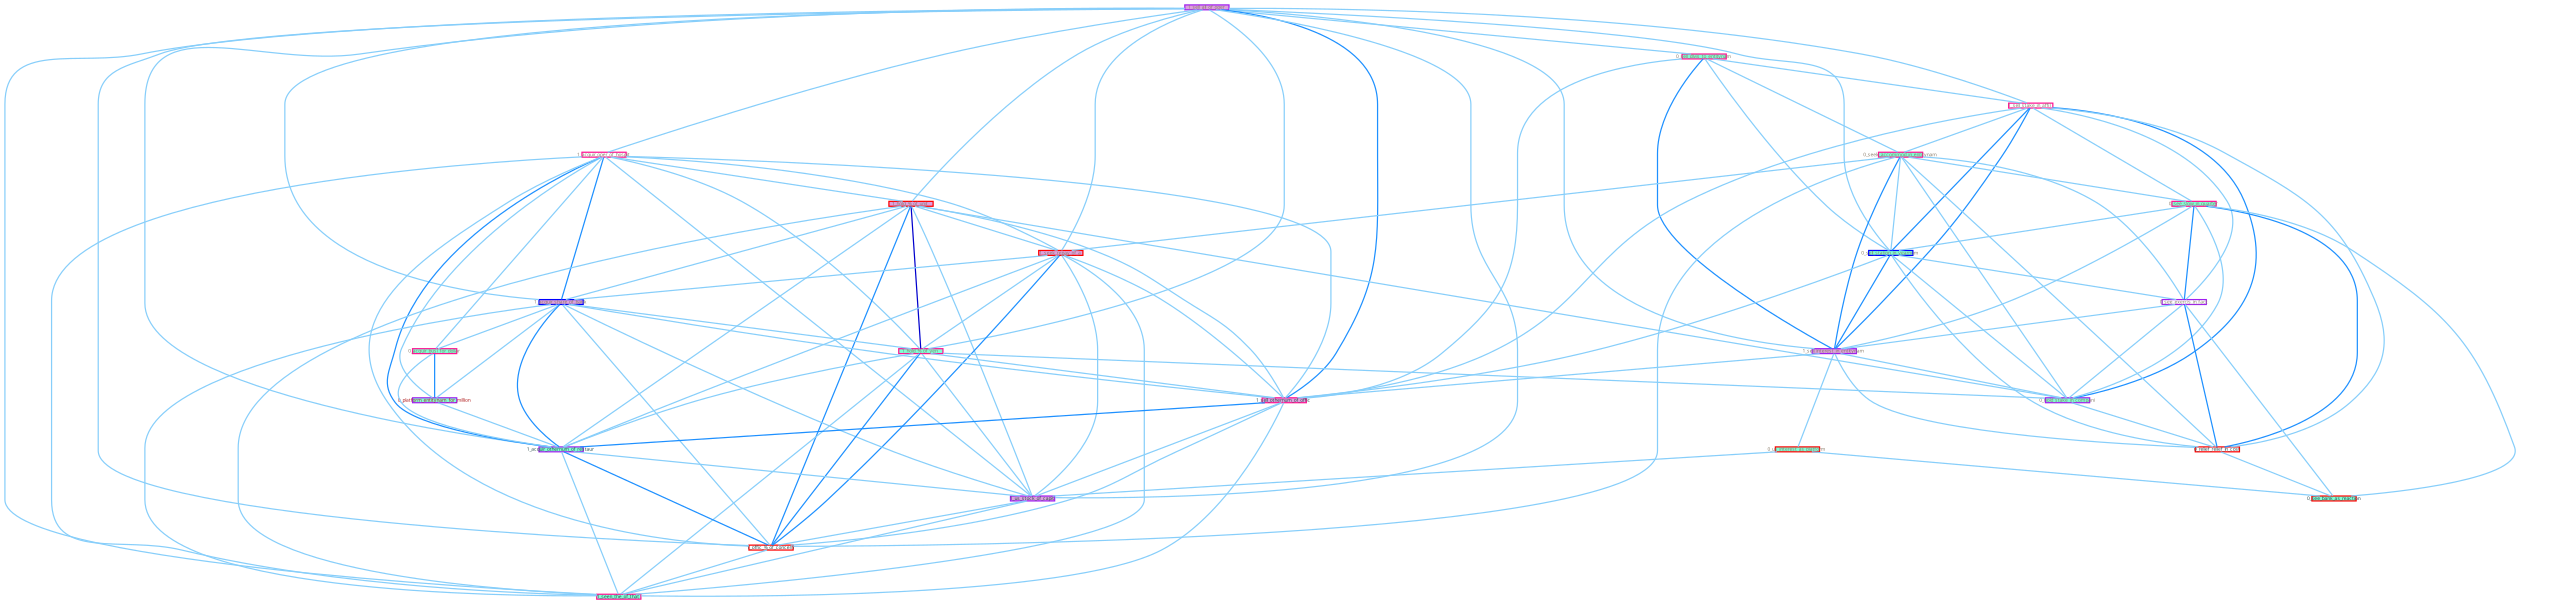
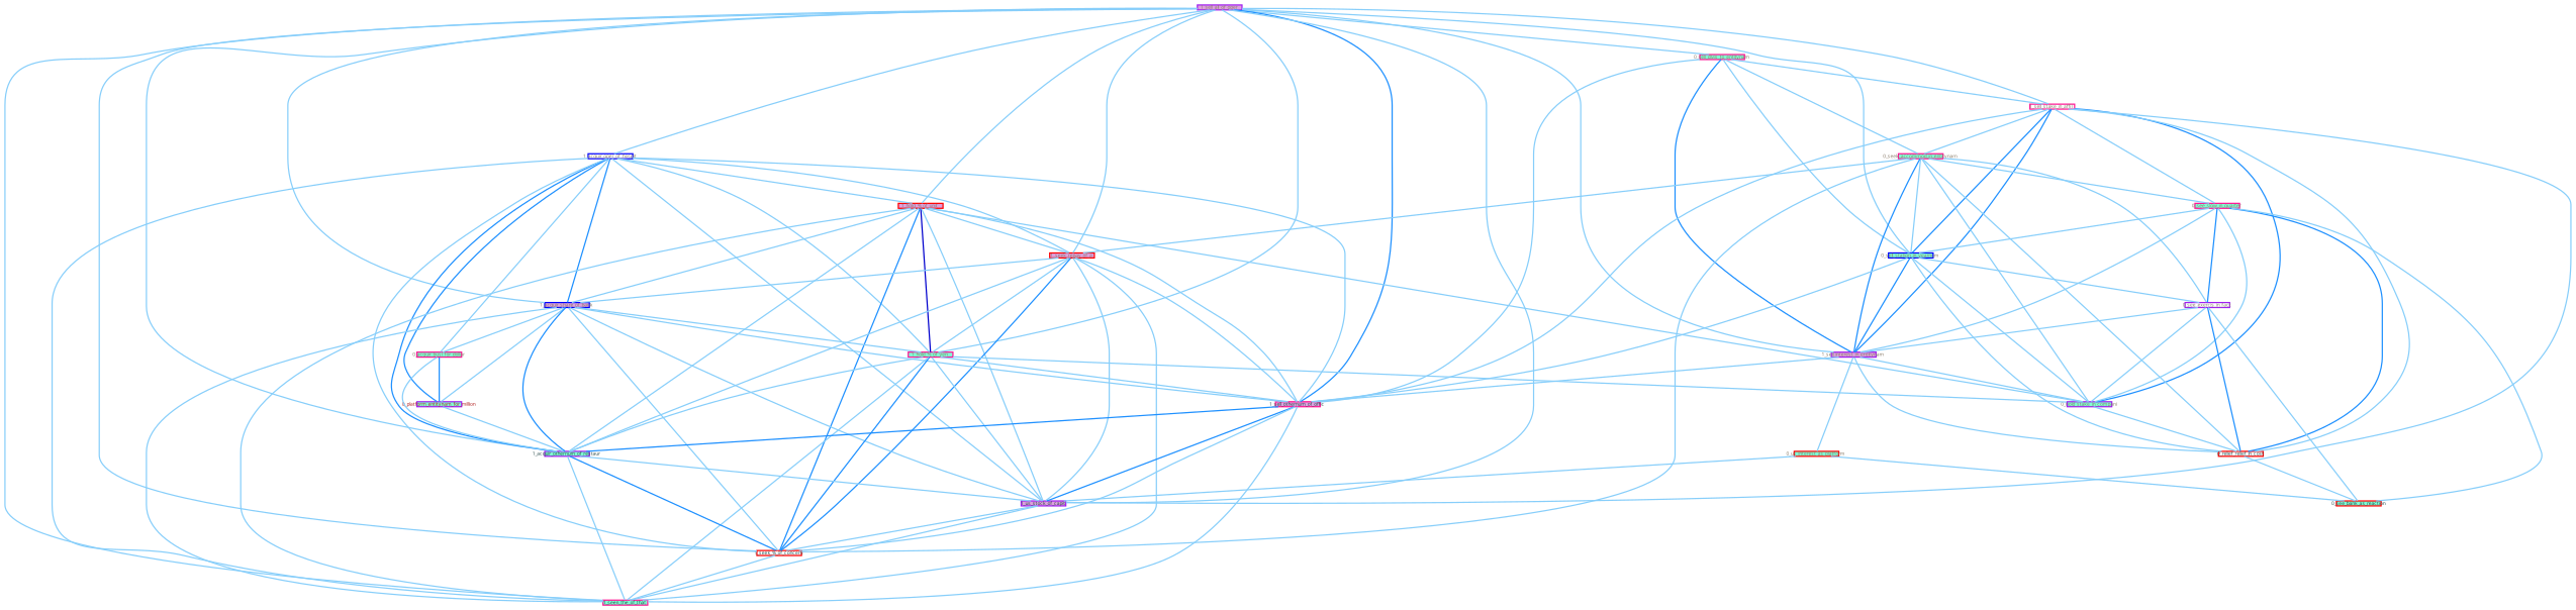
  graph {
    fontname="Noto Sans"
    node [color=deeppink fillcolor=aquamarine fixedsize=true fontcolor="#8b7d6b" fontname="Noto Sans" fontsize=4 shape=polygon style=filled]
    edge [color="#87cefa" fontname="Noto Sans" w=1]
    "1_sell_all_of_oper " [color=purple fillcolor=plum height=.06 width=.5]
    "0_sell_divis_to_entitynam " [height=.06 width=.5]
    "1_sell_stake_in_affili " [fillcolor=white height=.06 width=.5]
    "0_seek_accommod_in_entitynam " [height=.06 width=.5]
-   "1_acquir_oper_of_hospit " [fillcolor=white height=.06 width=.5]
+   "1_acquir_oper_of_hospit " [color=blue fillcolor=white height=.06 width=.5]
    "1_hold_%_of_unit " [color=red fillcolor=plum height=.06 width=.5]
    "1_seek_repay_of_a " [color=red fillcolor=plum height=.06 width=.5]
    "0_see_slow_in_quarter " [height=.06 width=.5]
    "0_sell_station_in_yearnum " [color=blue height=.06 width=.5]
    "1_acquir_share_of_bank " [color=blue fillcolor=plum height=.06 width=.5]
    "0_see_exercis_in_fact " [color=purple fillcolor=white height=.06 width=.5]
    "0_acquir_busi_for_dollar " [height=.06 width=.5]
    "1_sell_interest_in_entitynam " [color=purple fillcolor=plum height=.06 width=.5]
    "1_hold_%_of_yen " [height=.06 width=.5]
    "0_us_interest_as_platform " [color=red height=.06 width=.5]
    "0_hold_stake_in_compani " [color=purple height=.06 width=.5]
    n17 [color=purple fontcolor="#b22222" height=.06 label="0_platform_entitynam_for_million" width=.5]
    "1_sell_othernum_of_offic " [fillcolor=plum fontcolor="#2f4f4f" height=.06 width=.5]
    "1_acquir_othernum_of_restaur " [color=purple fontcolor="#2f4f4f" height=.06 width=.5]
    "1_us_stock_of_capit " [color=purple fillcolor=plum fontcolor="#2f4f4f" height=.06 width=.5]
-   "1_seek_%_of_concern " [color=red fillcolor=white fontcolor="#2f4f4f" height=.06 width=.5 label="1_offic_%_of_concern"]
+   "1_seek_%_of_concern " [color=red fillcolor=white fontcolor="#2f4f4f" height=.06 width=.5]
    "1_seen_the_of_that " [fontcolor="#2f4f4f" height=.06 width=.5]
    n23 [color=red fillcolor=white fontcolor="#2f4f4f" height=.06 label="0_relief_relief_in_cost" width=.5]
    n24 [color=red fontcolor="#2f4f4f" height=.06 label="0_see_bank_as_reaction" width=.5]
    subgraph sub_1 {
      "1_sell_all_of_oper "
      "0_sell_divis_to_entitynam "
      "1_sell_stake_in_affili "
      "0_seek_accommod_in_entitynam "
      "1_acquir_oper_of_hospit "
      "1_hold_%_of_unit "
      "1_seek_repay_of_a "
      "0_see_slow_in_quarter "
      "0_sell_station_in_yearnum "
      "1_acquir_share_of_bank "
      "0_see_exercis_in_fact "
      "0_acquir_busi_for_dollar "
      "1_sell_interest_in_entitynam "
      "1_hold_%_of_yen "
      "0_us_interest_as_platform "
      "0_hold_stake_in_compani "
    }
    subgraph sub_2 {
      n17
    }
    "1_sell_all_of_oper " -- "0_sell_divis_to_entitynam "
    "1_sell_all_of_oper " -- "1_sell_stake_in_affili "
    "1_sell_all_of_oper " -- "1_acquir_oper_of_hospit "
    "1_sell_all_of_oper " -- "1_hold_%_of_unit "
    "1_sell_all_of_oper " -- "1_seek_repay_of_a "
    "1_sell_all_of_oper " -- "0_sell_station_in_yearnum "
    "1_sell_all_of_oper " -- "1_acquir_share_of_bank "
    "1_sell_all_of_oper " -- "1_sell_interest_in_entitynam "
    "1_sell_all_of_oper " -- "1_hold_%_of_yen "
    "1_sell_all_of_oper " -- "1_sell_othernum_of_offic " [color="#1e90ff" w=2]
    "1_sell_all_of_oper " -- "1_acquir_othernum_of_restaur "
    "1_sell_all_of_oper " -- "1_us_stock_of_capit "
    "1_sell_all_of_oper " -- "1_seek_%_of_concern "
    "1_sell_all_of_oper " -- "1_seen_the_of_that "
    "0_sell_divis_to_entitynam " -- "1_sell_stake_in_affili "
    "0_sell_divis_to_entitynam " -- "0_seek_accommod_in_entitynam "
    "0_sell_divis_to_entitynam " -- "0_sell_station_in_yearnum "
    "0_sell_divis_to_entitynam " -- "1_sell_interest_in_entitynam " [color="#1e90ff" w=2]
    "0_sell_divis_to_entitynam " -- "1_sell_othernum_of_offic "
    "1_sell_stake_in_affili " -- "0_seek_accommod_in_entitynam "
    "1_sell_stake_in_affili " -- "0_see_slow_in_quarter "
    "1_sell_stake_in_affili " -- "0_sell_station_in_yearnum " [color="#1e90ff" w=2]
-   "1_sell_stake_in_affili " -- "0_see_exercis_in_fact "
+   "1_sell_stake_in_affili " -- "1_us_stock_of_capit "
    "1_sell_stake_in_affili " -- "1_sell_interest_in_entitynam " [color="#1e90ff" w=2]
    "1_sell_stake_in_affili " -- "0_hold_stake_in_compani " [color="#1e90ff" w=2]
    "1_sell_stake_in_affili " -- "1_sell_othernum_of_offic "
    "1_sell_stake_in_affili " -- n23
    "0_seek_accommod_in_entitynam " -- "1_seek_repay_of_a "
    "0_seek_accommod_in_entitynam " -- "0_see_slow_in_quarter "
    "0_seek_accommod_in_entitynam " -- "0_sell_station_in_yearnum "
    "0_seek_accommod_in_entitynam " -- "0_see_exercis_in_fact "
    "0_seek_accommod_in_entitynam " -- "1_sell_interest_in_entitynam " [color="#1e90ff" w=2]
    "0_seek_accommod_in_entitynam " -- "0_hold_stake_in_compani "
    "0_seek_accommod_in_entitynam " -- "1_seek_%_of_concern "
    "0_seek_accommod_in_entitynam " -- n23
    "1_acquir_oper_of_hospit " -- "1_hold_%_of_unit "
    "1_acquir_oper_of_hospit " -- "1_seek_repay_of_a "
    "1_acquir_oper_of_hospit " -- "1_acquir_share_of_bank " [color="#1e90ff" w=2]
    "1_acquir_oper_of_hospit " -- "0_acquir_busi_for_dollar "
    "1_acquir_oper_of_hospit " -- "1_hold_%_of_yen "
-   "1_acquir_oper_of_hospit " -- n17
+   "1_acquir_oper_of_hospit " -- n17 [color="#1e90ff"]
    "1_acquir_oper_of_hospit " -- "1_sell_othernum_of_offic "
    "1_acquir_oper_of_hospit " -- "1_acquir_othernum_of_restaur " [color="#1e90ff" w=2]
    "1_acquir_oper_of_hospit " -- "1_us_stock_of_capit "
    "1_acquir_oper_of_hospit " -- "1_seek_%_of_concern "
    "1_acquir_oper_of_hospit " -- "1_seen_the_of_that "
    "1_hold_%_of_unit " -- "1_seek_repay_of_a "
    "1_hold_%_of_unit " -- "1_acquir_share_of_bank "
    "1_hold_%_of_unit " -- "1_hold_%_of_yen " [color="#0000cd" w=3]
    "1_hold_%_of_unit " -- "0_hold_stake_in_compani "
    "1_hold_%_of_unit " -- "1_sell_othernum_of_offic "
    "1_hold_%_of_unit " -- "1_acquir_othernum_of_restaur "
    "1_hold_%_of_unit " -- "1_us_stock_of_capit "
    "1_hold_%_of_unit " -- "1_seek_%_of_concern " [color="#1e90ff" w=2]
    "1_hold_%_of_unit " -- "1_seen_the_of_that "
    "1_seek_repay_of_a " -- "1_acquir_share_of_bank "
    "1_seek_repay_of_a " -- "1_hold_%_of_yen "
    "1_seek_repay_of_a " -- "1_sell_othernum_of_offic "
    "1_seek_repay_of_a " -- "1_acquir_othernum_of_restaur "
    "1_seek_repay_of_a " -- "1_us_stock_of_capit "
    "1_seek_repay_of_a " -- "1_seek_%_of_concern " [color="#1e90ff" w=2]
    "1_seek_repay_of_a " -- "1_seen_the_of_that "
    "0_see_slow_in_quarter " -- "0_sell_station_in_yearnum "
    "0_see_slow_in_quarter " -- "0_see_exercis_in_fact " [color="#1e90ff" w=2]
    "0_see_slow_in_quarter " -- "1_sell_interest_in_entitynam "
    "0_see_slow_in_quarter " -- "0_hold_stake_in_compani "
    "0_see_slow_in_quarter " -- n23 [color="#1e90ff" w=2]
    "0_see_slow_in_quarter " -- n24
    "0_sell_station_in_yearnum " -- "0_see_exercis_in_fact "
    "0_sell_station_in_yearnum " -- "1_sell_interest_in_entitynam " [color="#1e90ff" w=2]
    "0_sell_station_in_yearnum " -- "0_hold_stake_in_compani "
    "0_sell_station_in_yearnum " -- "1_sell_othernum_of_offic "
    "0_sell_station_in_yearnum " -- n23
    "1_acquir_share_of_bank " -- "0_acquir_busi_for_dollar "
    "1_acquir_share_of_bank " -- "1_hold_%_of_yen "
    "1_acquir_share_of_bank " -- n17
    "1_acquir_share_of_bank " -- "1_sell_othernum_of_offic "
    "1_acquir_share_of_bank " -- "1_acquir_othernum_of_restaur " [color="#1e90ff" w=2]
    "1_acquir_share_of_bank " -- "1_us_stock_of_capit "
    "1_acquir_share_of_bank " -- "1_seek_%_of_concern "
    "1_acquir_share_of_bank " -- "1_seen_the_of_that "
    "0_see_exercis_in_fact " -- "1_sell_interest_in_entitynam "
    "0_see_exercis_in_fact " -- "0_hold_stake_in_compani "
    "0_see_exercis_in_fact " -- n23 [color="#1e90ff" w=2]
    "0_see_exercis_in_fact " -- n24
    "0_acquir_busi_for_dollar " -- n17 [color="#1e90ff" w=2]
    "0_acquir_busi_for_dollar " -- "1_acquir_othernum_of_restaur "
    "1_sell_interest_in_entitynam " -- "0_us_interest_as_platform "
    "1_sell_interest_in_entitynam " -- "0_hold_stake_in_compani "
    "1_sell_interest_in_entitynam " -- "1_sell_othernum_of_offic "
    "1_sell_interest_in_entitynam " -- n23
    "1_hold_%_of_yen " -- "0_hold_stake_in_compani "
    "1_hold_%_of_yen " -- "1_sell_othernum_of_offic "
    "1_hold_%_of_yen " -- "1_acquir_othernum_of_restaur "
    "1_hold_%_of_yen " -- "1_us_stock_of_capit "
    "1_hold_%_of_yen " -- "1_seek_%_of_concern " [color="#1e90ff" w=2]
    "1_hold_%_of_yen " -- "1_seen_the_of_that "
    "0_us_interest_as_platform " -- "1_us_stock_of_capit "
    "0_us_interest_as_platform " -- n24
    "0_hold_stake_in_compani " -- n23
    n17 -- "1_acquir_othernum_of_restaur "
    "1_sell_othernum_of_offic " -- "1_acquir_othernum_of_restaur " [color="#1e90ff" w=2]
-   "1_sell_othernum_of_offic " -- "1_us_stock_of_capit "
+   "1_sell_othernum_of_offic " -- "1_us_stock_of_capit " [color="#1e90ff"]
    "1_sell_othernum_of_offic " -- "1_seek_%_of_concern "
    "1_sell_othernum_of_offic " -- "1_seen_the_of_that "
    "1_acquir_othernum_of_restaur " -- "1_us_stock_of_capit "
    "1_acquir_othernum_of_restaur " -- "1_seek_%_of_concern " [color="#1e90ff"]
    "1_acquir_othernum_of_restaur " -- "1_seen_the_of_that "
    "1_us_stock_of_capit " -- "1_seek_%_of_concern "
    "1_us_stock_of_capit " -- "1_seen_the_of_that "
    "1_seek_%_of_concern " -- "1_seen_the_of_that "
    n23 -- n24
  }
